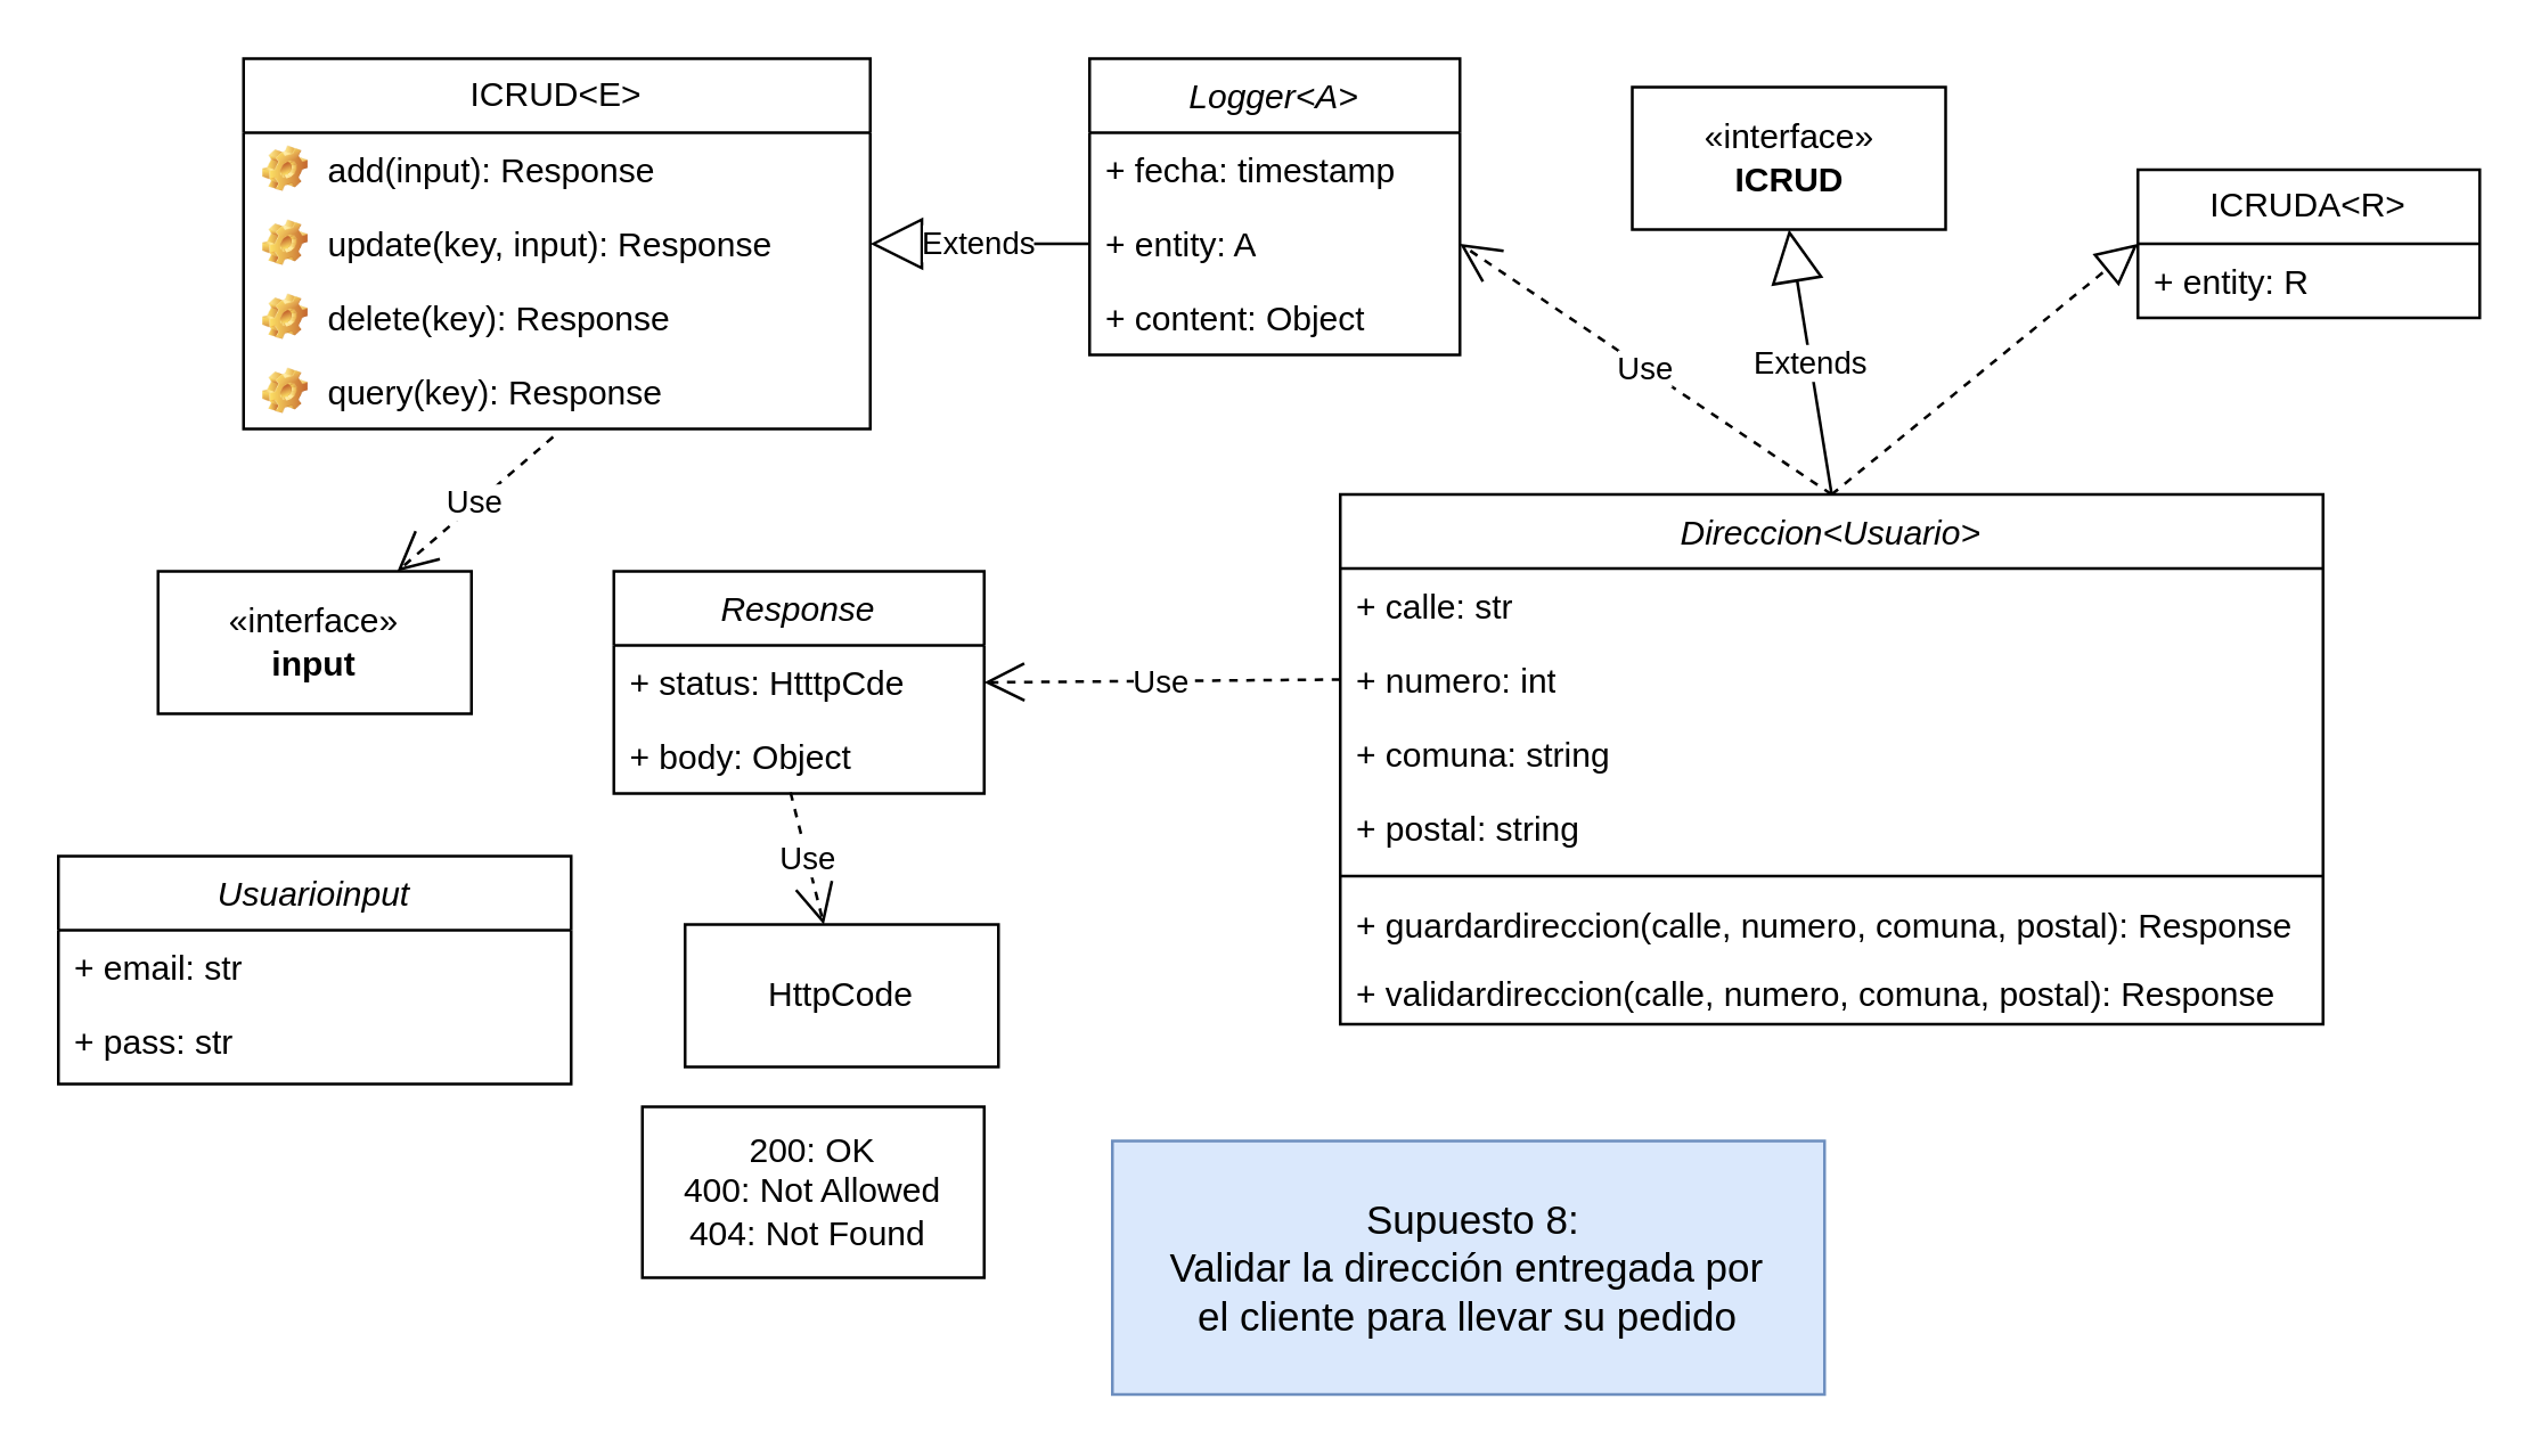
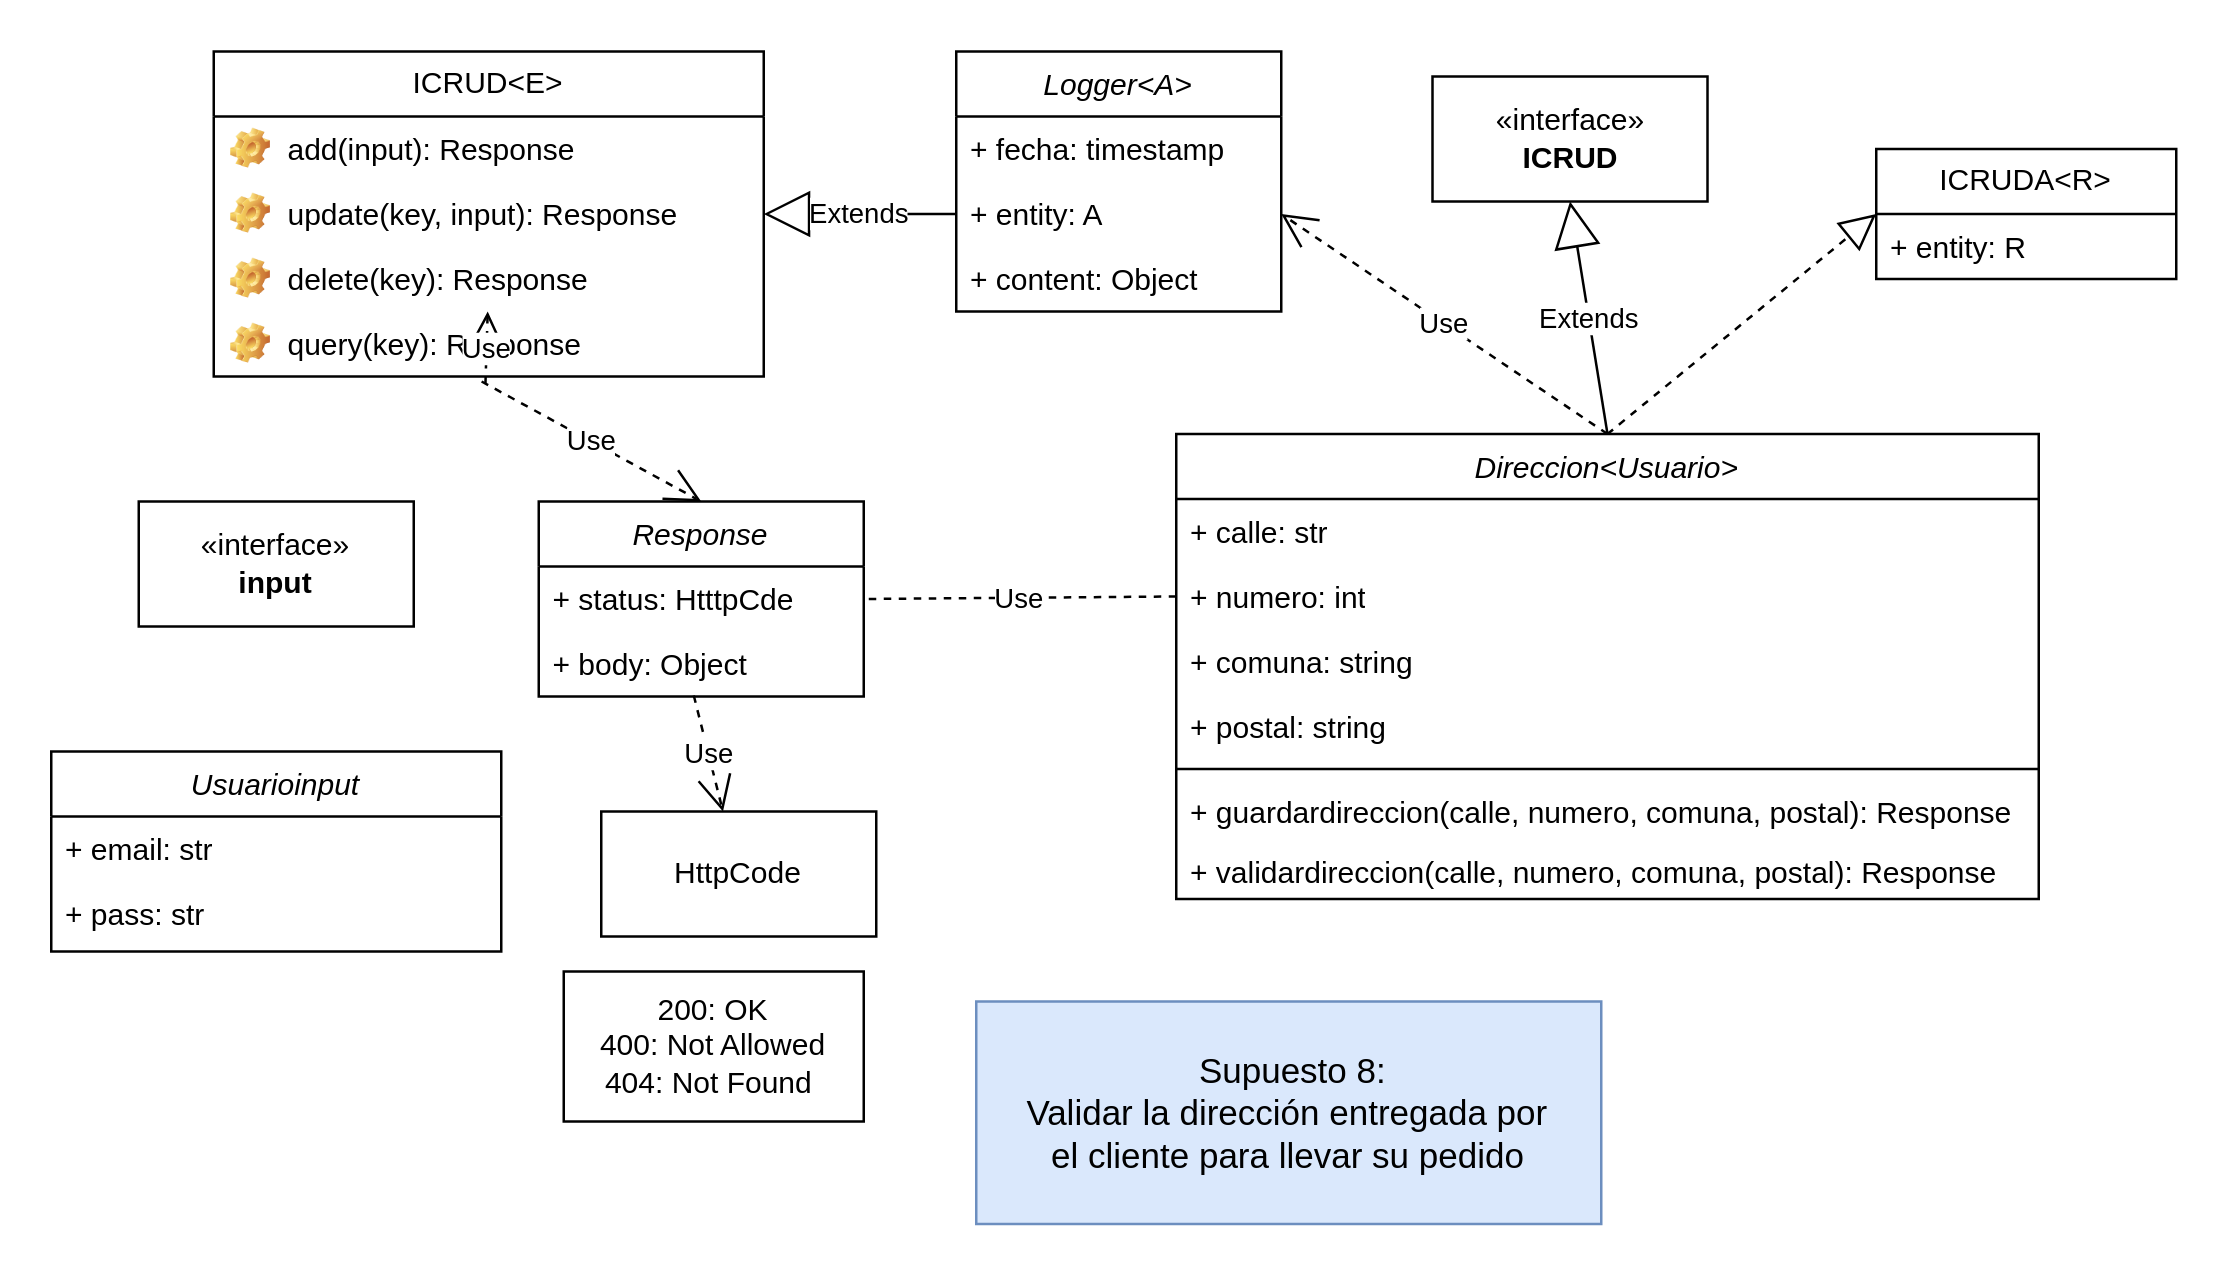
  <mxCell id="0" />
  <mxCell id="1" parent="0" />
  <mxCell id="2" value="&lt;font style=&quot;font-size: 14px;&quot;&gt;&amp;nbsp;Supuesto 8:&lt;/font&gt;&lt;div&gt;&amp;nbsp;&lt;span style=&quot;font-size: 14px; background-color: transparent; color: light-dark(rgb(0, 0, 0), rgb(255, 255, 255));&quot;&gt;Validar la dirección entregada por&amp;nbsp;&lt;/span&gt;&lt;/div&gt;&lt;div&gt;&lt;font style=&quot;font-size: 14px;&quot;&gt;el cliente para llevar su pedido&lt;/font&gt;&lt;/div&gt;" style="html=1;whiteSpace=wrap;fillColor=#dae8fc;strokeColor=#6c8ebf;" vertex="1" parent="1"><mxGeometry x="390" y="400" width="250" height="89" as="geometry" /></mxCell>
  <mxCell id="3" value="Direccion&lt;Usuario&gt;" style="swimlane;fontStyle=2;align=center;verticalAlign=top;childLayout=stackLayout;horizontal=1;startSize=26;horizontalStack=0;resizeParent=1;resizeLast=0;collapsible=1;marginBottom=0;rounded=0;shadow=0;strokeWidth=1;" vertex="1" parent="1"><mxGeometry x="470" y="173" width="345" height="186" as="geometry"><mxRectangle x="230" y="140" width="160" height="26" as="alternateBounds" /></mxGeometry></mxCell>
  <mxCell id="4" value="+ calle: str" style="text;strokeColor=none;fillColor=none;align=left;verticalAlign=top;spacingLeft=4;spacingRight=4;overflow=hidden;rotatable=0;points=[[0,0.5],[1,0.5]];portConstraint=eastwest;whiteSpace=wrap;html=1;" vertex="1" parent="3"><mxGeometry y="26" width="345" height="26" as="geometry" /></mxCell>
  <mxCell id="5" value="+ numero: int" style="text;strokeColor=none;fillColor=none;align=left;verticalAlign=top;spacingLeft=4;spacingRight=4;overflow=hidden;rotatable=0;points=[[0,0.5],[1,0.5]];portConstraint=eastwest;whiteSpace=wrap;html=1;" vertex="1" parent="3"><mxGeometry y="52" width="345" height="26" as="geometry" /></mxCell>
  <mxCell id="6" value="+ comuna: string" style="text;strokeColor=none;fillColor=none;align=left;verticalAlign=top;spacingLeft=4;spacingRight=4;overflow=hidden;rotatable=0;points=[[0,0.5],[1,0.5]];portConstraint=eastwest;whiteSpace=wrap;html=1;" vertex="1" parent="3"><mxGeometry y="78" width="345" height="26" as="geometry" /></mxCell>
  <mxCell id="7" value="+ postal: string" style="text;strokeColor=none;fillColor=none;align=left;verticalAlign=top;spacingLeft=4;spacingRight=4;overflow=hidden;rotatable=0;points=[[0,0.5],[1,0.5]];portConstraint=eastwest;whiteSpace=wrap;html=1;" vertex="1" parent="3"><mxGeometry y="104" width="345" height="26" as="geometry" /></mxCell>
  <mxCell id="8" value="" style="line;html=1;strokeWidth=1;align=left;verticalAlign=middle;spacingTop=-1;spacingLeft=3;spacingRight=3;rotatable=0;labelPosition=right;points=[];portConstraint=eastwest;" vertex="1" parent="3"><mxGeometry y="130" width="345" height="8" as="geometry" /></mxCell>
  <mxCell id="9" value="+ guardardireccion(calle, numero, comuna, postal): Response" style="text;strokeColor=none;fillColor=none;align=left;verticalAlign=top;spacingLeft=4;spacingRight=4;overflow=hidden;rotatable=0;points=[[0,0.5],[1,0.5]];portConstraint=eastwest;whiteSpace=wrap;html=1;" vertex="1" parent="3"><mxGeometry y="138" width="345" height="24" as="geometry" /></mxCell>
  <mxCell id="10" value="+ validardireccion(calle, numero, comuna, postal): Response" style="text;strokeColor=none;fillColor=none;align=left;verticalAlign=top;spacingLeft=4;spacingRight=4;overflow=hidden;rotatable=0;points=[[0,0.5],[1,0.5]];portConstraint=eastwest;whiteSpace=wrap;html=1;" vertex="1" parent="3"><mxGeometry y="162" width="345" height="24" as="geometry" /></mxCell>
  <mxCell id="11" value="ICRUD&amp;lt;E&amp;gt;" style="swimlane;fontStyle=0;childLayout=stackLayout;horizontal=1;startSize=26;fillColor=none;horizontalStack=0;resizeParent=1;resizeParentMax=0;resizeLast=0;collapsible=1;marginBottom=0;whiteSpace=wrap;html=1;" vertex="1" parent="1"><mxGeometry x="85" y="20" width="220" height="130" as="geometry" /></mxCell>
  <mxCell id="12" value="add(input): Response" style="label;fontStyle=0;strokeColor=none;fillColor=none;align=left;verticalAlign=top;overflow=hidden;spacingLeft=28;spacingRight=4;rotatable=0;points=[[0,0.5],[1,0.5]];portConstraint=eastwest;imageWidth=16;imageHeight=16;whiteSpace=wrap;html=1;image=img/clipart/Gear_128x128.png" vertex="1" parent="11"><mxGeometry y="26" width="220" height="26" as="geometry" /></mxCell>
  <mxCell id="13" value="update(key, input): Response" style="label;fontStyle=0;strokeColor=none;fillColor=none;align=left;verticalAlign=top;overflow=hidden;spacingLeft=28;spacingRight=4;rotatable=0;points=[[0,0.5],[1,0.5]];portConstraint=eastwest;imageWidth=16;imageHeight=16;whiteSpace=wrap;html=1;image=img/clipart/Gear_128x128.png" vertex="1" parent="11"><mxGeometry y="52" width="220" height="26" as="geometry" /></mxCell>
  <mxCell id="14" value="delete(key): Response" style="label;fontStyle=0;strokeColor=none;fillColor=none;align=left;verticalAlign=top;overflow=hidden;spacingLeft=28;spacingRight=4;rotatable=0;points=[[0,0.5],[1,0.5]];portConstraint=eastwest;imageWidth=16;imageHeight=16;whiteSpace=wrap;html=1;image=img/clipart/Gear_128x128.png" vertex="1" parent="11"><mxGeometry y="78" width="220" height="26" as="geometry" /></mxCell>
  <mxCell id="15" value="query(key): Response" style="label;fontStyle=0;strokeColor=none;fillColor=none;align=left;verticalAlign=top;overflow=hidden;spacingLeft=28;spacingRight=4;rotatable=0;points=[[0,0.5],[1,0.5]];portConstraint=eastwest;imageWidth=16;imageHeight=16;whiteSpace=wrap;html=1;image=img/clipart/Gear_128x128.png" vertex="1" parent="11"><mxGeometry y="104" width="220" height="26" as="geometry" /></mxCell>
  <mxCell id="16" value="«interface»&lt;br&gt;&lt;b&gt;input&lt;/b&gt;" style="html=1;whiteSpace=wrap;" vertex="1" parent="1"><mxGeometry x="55" y="200" width="110" height="50" as="geometry" /></mxCell>
- <mxCell id="17" value="Use" style="endArrow=open;endSize=12;dashed=1;html=1;rounded=0;exitX=0.494;exitY=1.108;exitDx=0;exitDy=0;exitPerimeter=0;" edge="1" parent="1" source="15" target="16"><mxGeometry width="160" relative="1" as="geometry"><mxPoint x="235" y="250" as="sourcePoint" /><mxPoint x="155" y="240" as="targetPoint" /></mxGeometry></mxCell>
+ <mxCell id="17" value="Use" style="endArrow=open;endSize=12;dashed=1;html=1;rounded=0;exitX=0.494;exitY=1.108;exitDx=0;exitDy=0;exitPerimeter=0;" edge="1" parent="1" source="15" target="14"><mxGeometry width="160" relative="1" as="geometry"><mxPoint x="235" y="250" as="sourcePoint" /><mxPoint x="155" y="240" as="targetPoint" /></mxGeometry></mxCell>
  <mxCell id="18" value="Usuarioinput" style="swimlane;fontStyle=2;align=center;verticalAlign=top;childLayout=stackLayout;horizontal=1;startSize=26;horizontalStack=0;resizeParent=1;resizeLast=0;collapsible=1;marginBottom=0;rounded=0;shadow=0;strokeWidth=1;" vertex="1" parent="1"><mxGeometry x="20" y="300" width="180" height="80" as="geometry"><mxRectangle x="230" y="140" width="160" height="26" as="alternateBounds" /></mxGeometry></mxCell>
  <mxCell id="19" value="+ email: str" style="text;strokeColor=none;fillColor=none;align=left;verticalAlign=top;spacingLeft=4;spacingRight=4;overflow=hidden;rotatable=0;points=[[0,0.5],[1,0.5]];portConstraint=eastwest;whiteSpace=wrap;html=1;" vertex="1" parent="18"><mxGeometry y="26" width="180" height="26" as="geometry" /></mxCell>
  <mxCell id="20" value="+ pass: str" style="text;strokeColor=none;fillColor=none;align=left;verticalAlign=top;spacingLeft=4;spacingRight=4;overflow=hidden;rotatable=0;points=[[0,0.5],[1,0.5]];portConstraint=eastwest;whiteSpace=wrap;html=1;" vertex="1" parent="18"><mxGeometry y="52" width="180" height="26" as="geometry" /></mxCell>
  <mxCell id="21" value="Response" style="swimlane;fontStyle=2;align=center;verticalAlign=top;childLayout=stackLayout;horizontal=1;startSize=26;horizontalStack=0;resizeParent=1;resizeLast=0;collapsible=1;marginBottom=0;rounded=0;shadow=0;strokeWidth=1;" vertex="1" parent="1"><mxGeometry x="215" y="200" width="130" height="78" as="geometry"><mxRectangle x="230" y="140" width="160" height="26" as="alternateBounds" /></mxGeometry></mxCell>
  <mxCell id="22" value="+ status: HtttpCde" style="text;strokeColor=none;fillColor=none;align=left;verticalAlign=top;spacingLeft=4;spacingRight=4;overflow=hidden;rotatable=0;points=[[0,0.5],[1,0.5]];portConstraint=eastwest;whiteSpace=wrap;html=1;" vertex="1" parent="21"><mxGeometry y="26" width="130" height="26" as="geometry" /></mxCell>
  <mxCell id="23" value="+ body: Object" style="text;strokeColor=none;fillColor=none;align=left;verticalAlign=top;spacingLeft=4;spacingRight=4;overflow=hidden;rotatable=0;points=[[0,0.5],[1,0.5]];portConstraint=eastwest;whiteSpace=wrap;html=1;" vertex="1" parent="21"><mxGeometry y="52" width="130" height="26" as="geometry" /></mxCell>
+ <mxCell id="24" value="Use" style="endArrow=open;endSize=12;dashed=1;html=1;rounded=0;entryX=0.5;entryY=0;entryDx=0;entryDy=0;exitX=0.487;exitY=1.077;exitDx=0;exitDy=0;exitPerimeter=0;" edge="1" parent="1" source="15" target="21"><mxGeometry width="160" relative="1" as="geometry"><mxPoint x="195" y="160" as="sourcePoint" /><mxPoint x="175" y="207" as="targetPoint" /></mxGeometry></mxCell>
  <mxCell id="25" value="HttpCode" style="html=1;whiteSpace=wrap;" vertex="1" parent="1"><mxGeometry x="240" y="324" width="110" height="50" as="geometry" /></mxCell>
  <mxCell id="26" value="Use" style="endArrow=open;endSize=12;dashed=1;html=1;rounded=0;exitX=0.477;exitY=0.985;exitDx=0;exitDy=0;exitPerimeter=0;" edge="1" parent="1" source="23" target="25"><mxGeometry width="160" relative="1" as="geometry"><mxPoint x="510" y="280" as="sourcePoint" /><mxPoint x="455" y="327" as="targetPoint" /></mxGeometry></mxCell>
  <mxCell id="27" value="«interface»&lt;br&gt;&lt;b&gt;ICRUD&lt;/b&gt;" style="html=1;whiteSpace=wrap;" vertex="1" parent="1"><mxGeometry x="572.5" y="30" width="110" height="50" as="geometry" /></mxCell>
  <mxCell id="28" value="Extends" style="endArrow=block;endSize=16;endFill=0;html=1;rounded=0;exitX=0.5;exitY=0;exitDx=0;exitDy=0;entryX=0.5;entryY=1;entryDx=0;entryDy=0;" edge="1" parent="1" source="3" target="27"><mxGeometry width="160" relative="1" as="geometry"><mxPoint x="505" y="290" as="sourcePoint" /><mxPoint x="505" y="230" as="targetPoint" /><Array as="points" /></mxGeometry></mxCell>
- <mxCell id="29" value="Use" style="endArrow=open;endSize=12;dashed=1;html=1;rounded=0;entryX=1;entryY=0.5;entryDx=0;entryDy=0;exitX=0;exitY=0.5;exitDx=0;exitDy=0;" edge="1" parent="1" source="5" target="22"><mxGeometry width="160" relative="1" as="geometry"><mxPoint x="455" y="239" as="sourcePoint" /><mxPoint x="503" y="328" as="targetPoint" /></mxGeometry></mxCell>
+ <mxCell id="29" value="Use" style="endArrow=none;endSize=12;dashed=1;html=1;rounded=0;entryX=1;entryY=0.5;entryDx=0;entryDy=0;exitX=0;exitY=0.5;exitDx=0;exitDy=0;" edge="1" parent="1" source="5" target="22"><mxGeometry width="160" relative="1" as="geometry"><mxPoint x="455" y="239" as="sourcePoint" /><mxPoint x="503" y="328" as="targetPoint" /></mxGeometry></mxCell>
  <mxCell id="30" value="200: OK&lt;div&gt;400: Not Allowed&lt;/div&gt;&lt;div&gt;&lt;div&gt;404: Not Found&amp;nbsp;&lt;/div&gt;&lt;/div&gt;" style="html=1;whiteSpace=wrap;dashed=0;" vertex="1" parent="1"><mxGeometry x="225" y="388" width="120" height="60" as="geometry" /></mxCell>
  <mxCell id="31" value="Logger&lt;A&gt;" style="swimlane;fontStyle=2;align=center;verticalAlign=top;childLayout=stackLayout;horizontal=1;startSize=26;horizontalStack=0;resizeParent=1;resizeLast=0;collapsible=1;marginBottom=0;rounded=0;shadow=0;strokeWidth=1;" vertex="1" parent="1"><mxGeometry x="382" y="20" width="130" height="104" as="geometry"><mxRectangle x="230" y="140" width="160" height="26" as="alternateBounds" /></mxGeometry></mxCell>
  <mxCell id="32" value="+ fecha: timestamp" style="text;strokeColor=none;fillColor=none;align=left;verticalAlign=top;spacingLeft=4;spacingRight=4;overflow=hidden;rotatable=0;points=[[0,0.5],[1,0.5]];portConstraint=eastwest;whiteSpace=wrap;html=1;" vertex="1" parent="31"><mxGeometry y="26" width="130" height="26" as="geometry" /></mxCell>
  <mxCell id="33" value="+ entity: A" style="text;strokeColor=none;fillColor=none;align=left;verticalAlign=top;spacingLeft=4;spacingRight=4;overflow=hidden;rotatable=0;points=[[0,0.5],[1,0.5]];portConstraint=eastwest;whiteSpace=wrap;html=1;" vertex="1" parent="31"><mxGeometry y="52" width="130" height="26" as="geometry" /></mxCell>
  <mxCell id="34" value="+ content: Object" style="text;strokeColor=none;fillColor=none;align=left;verticalAlign=top;spacingLeft=4;spacingRight=4;overflow=hidden;rotatable=0;points=[[0,0.5],[1,0.5]];portConstraint=eastwest;whiteSpace=wrap;html=1;" vertex="1" parent="31"><mxGeometry y="78" width="130" height="26" as="geometry" /></mxCell>
  <mxCell id="35" value="Extends" style="endArrow=block;endSize=16;endFill=0;html=1;rounded=0;exitX=0;exitY=0.5;exitDx=0;exitDy=0;" edge="1" parent="1" source="33"><mxGeometry width="160" relative="1" as="geometry"><mxPoint x="325" y="264" as="sourcePoint" /><mxPoint x="305" y="85" as="targetPoint" /></mxGeometry></mxCell>
  <mxCell id="36" value="Use" style="endArrow=open;endSize=12;dashed=1;html=1;rounded=0;entryX=1;entryY=0.5;entryDx=0;entryDy=0;exitX=0.5;exitY=0;exitDx=0;exitDy=0;" edge="1" parent="1" source="3" target="33"><mxGeometry width="160" relative="1" as="geometry"><mxPoint x="628" y="200" as="sourcePoint" /><mxPoint x="415" y="220" as="targetPoint" /></mxGeometry></mxCell>
  <mxCell id="37" value="ICRUDA&amp;lt;R&amp;gt;" style="swimlane;fontStyle=0;childLayout=stackLayout;horizontal=1;startSize=26;fillColor=none;horizontalStack=0;resizeParent=1;resizeParentMax=0;resizeLast=0;collapsible=1;marginBottom=0;whiteSpace=wrap;html=1;" vertex="1" parent="1"><mxGeometry x="750" y="59" width="120" height="52" as="geometry" /></mxCell>
  <mxCell id="38" value="+ entity: R" style="text;strokeColor=none;fillColor=none;align=left;verticalAlign=top;spacingLeft=4;spacingRight=4;overflow=hidden;rotatable=0;points=[[0,0.5],[1,0.5]];portConstraint=eastwest;whiteSpace=wrap;html=1;" vertex="1" parent="37"><mxGeometry y="26" width="120" height="26" as="geometry" /></mxCell>
  <mxCell id="39" value="" style="endArrow=block;dashed=1;endFill=0;endSize=12;html=1;rounded=0;fontSize=12;curved=1;entryX=0;entryY=0.5;entryDx=0;entryDy=0;exitX=0.5;exitY=0;exitDx=0;exitDy=0;" edge="1" parent="1" source="3" target="37"><mxGeometry width="160" relative="1" as="geometry"><mxPoint x="660" y="50" as="sourcePoint" /><mxPoint x="800" y="98" as="targetPoint" /></mxGeometry></mxCell>
